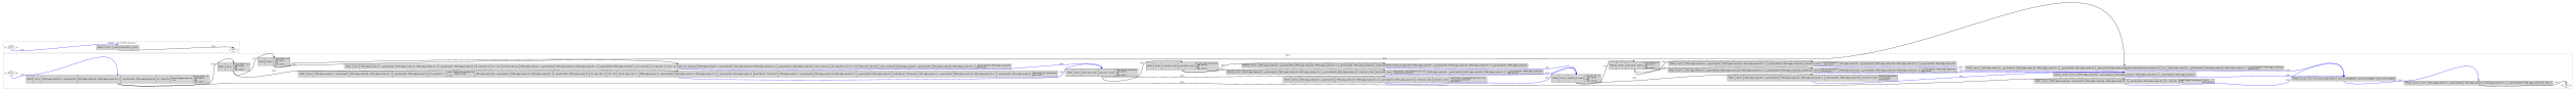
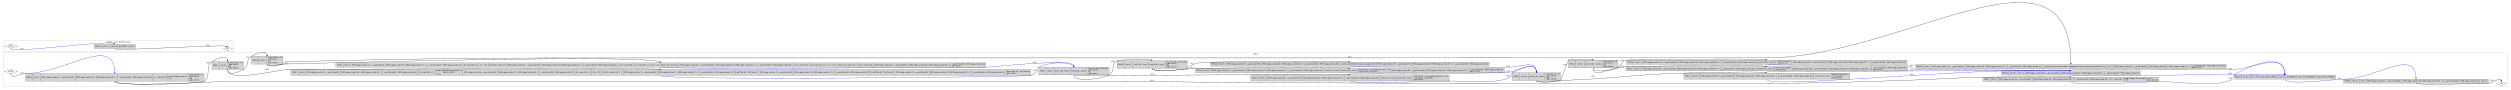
  digraph {
    rankdir=LR
    fontname=Inter
    node [fillcolor=lightgrey shape=record style=filled fontname=Inter]
    edge [constraint=true headport=n style="solid,bold" tailport=s fontname=Inter color=black weight=10]
    n1 [fillcolor=white label=ENTRY shape=Mdiamond]
    n2 [fillcolor=white label=EXIT shape=Mdiamond]
    n3 [label="{ FREQ:0 |\<bb\ 2\>:\l|PROF_edge_counter_63\ =\ __gcov0.main[0];\l|PROF_edge_counter_64\ =\ PROF_edge_counter_63\ +\ 1;\l|__gcov0.main[0]\ =\ PROF_edge_counter_64;\l|_8\ =\ *argv_7(D);\l|printf\ (\"Program\ name:\ %s\n\",\ _8);\l|if\ (argc_10(D)\ \<=\ 1)\l\ \ goto\ \<bb\ 3\>;\lelse\l\ \ goto\ \<bb\ 4\>;\l}"]
    n4 [label="{ FREQ:0 |\<bb\ 3\>:\l|PROF_edge_counter_65\ =\ __gcov0.main[1];\l|PROF_edge_counter_66\ =\ PROF_edge_counter_65\ +\ 1;\l|__gcov0.main[1]\ =\ PROF_edge_counter_66;\l|_11\ =\ *argv_7(D);\l|printf\ (\"Usage:\ %s\ .not\ input\n\",\ _11);\l|_13\ =\ 1;\lgoto\ \<bb\ 20\>;\l}"]
    n5 [label="{ FREQ:0 |\<bb\ 4\>:\l|if\ (argc_10(D)\ ==\ 2)\l\ \ goto\ \<bb\ 5\>;\lelse\l\ \ goto\ \<bb\ 6\>;\l}"]
    n6 [label="{ FREQ:0 |\<bb\ 20\>:\l|#\ _1\ =\ PHI\ \<_13(3),\ _15(8),\ _59(19)\>\l|num1\ =\{v\}\ \{CLOBBER\};\l|num2\ =\{v\}\ \{CLOBBER\};\l|num3\ =\{v\}\ \{CLOBBER\};\l}"]
    n7 [label="{ FREQ:0 |\<bb\ 5\>:\l|PROF_edge_counter_67\ =\ __gcov0.main[2];\l|PROF_edge_counter_68\ =\ PROF_edge_counter_67\ +\ 1;\l|__gcov0.main[2]\ =\ PROF_edge_counter_68;\l|_31\ =\ argc_10(D)\ +\ -1;\l|printf\ (\"Number\ of\ arguments:\ %d\nRead\ From\ File\n\",\ _31);\l|PROF_edge_counter_69\ =\ __gcov0.main[3];\l|PROF_edge_counter_70\ =\ PROF_edge_counter_69\ +\ 1;\l|__gcov0.main[3]\ =\ PROF_edge_counter_70;\l|_33\ =\ argv_7(D)\ +\ 4;\l|_34\ =\ *_33;\l|fptr_36\ =\ fopen\ (_34,\ \"r\");\l|PROF_edge_counter_71\ =\ __gcov0.main[4];\l|PROF_edge_counter_72\ =\ PROF_edge_counter_71\ +\ 1;\l|__gcov0.main[4]\ =\ PROF_edge_counter_72;\l|fscanf\ (fptr_36,\ \"%d\",\ &num1);\l|PROF_edge_counter_73\ =\ __gcov0.main[5];\l|PROF_edge_counter_74\ =\ PROF_edge_counter_73\ +\ 1;\l|__gcov0.main[5]\ =\ PROF_edge_counter_74;\l|fscanf\ (fptr_36,\ \"%d\",\ &num2);\l|PROF_edge_counter_75\ =\ __gcov0.main[6];\l|PROF_edge_counter_76\ =\ PROF_edge_counter_75\ +\ 1;\l|__gcov0.main[6]\ =\ PROF_edge_counter_76;\l|fscanf\ (fptr_36,\ \"%d\",\ &num3);\lgoto\ \<bb\ 9\>;\l}"]
    n8 [label="{ FREQ:0 |\<bb\ 6\>:\l|if\ (argc_10(D)\ ==\ 4)\l\ \ goto\ \<bb\ 7\>;\lelse\l\ \ goto\ \<bb\ 8\>;\l}"]
    n9 [label="{ FREQ:0 |\<bb\ 9\>:\l|num1.3_40\ =\ num1;\l|num2.4_41\ =\ num2;\l|if\ (num1.3_40\ \>\ num2.4_41)\l\ \ goto\ \<bb\ 10\>;\lelse\l\ \ goto\ \<bb\ 11\>;\l}"]
    n10 [label="{ FREQ:0 |\<bb\ 7\>:\l|PROF_edge_counter_77\ =\ __gcov0.main[7];\l|PROF_edge_counter_78\ =\ PROF_edge_counter_77\ +\ 1;\l|__gcov0.main[7]\ =\ PROF_edge_counter_78;\l|_16\ =\ argv_7(D)\ +\ 4;\l|_17\ =\ *_16;\l|num1.0_19\ =\ atoi\ (_17);\l|PROF_edge_counter_81\ =\ __gcov0.main[9];\l|PROF_edge_counter_82\ =\ PROF_edge_counter_81\ +\ 1;\l|__gcov0.main[9]\ =\ PROF_edge_counter_82;\l|num1\ =\ num1.0_19;\l|_21\ =\ argv_7(D)\ +\ 8;\l|_22\ =\ *_21;\l|num2.1_24\ =\ atoi\ (_22);\l|PROF_edge_counter_83\ =\ __gcov0.main[10];\l|PROF_edge_counter_84\ =\ PROF_edge_counter_83\ +\ 1;\l|__gcov0.main[10]\ =\ PROF_edge_counter_84;\l|num2\ =\ num2.1_24;\l|_26\ =\ argv_7(D)\ +\ 12;\l|_27\ =\ *_26;\l|num3.2_29\ =\ atoi\ (_27);\l|num3\ =\ num3.2_29;\l|PROF_edge_counter_85\ =\ __gcov0.main[11];\l|PROF_edge_counter_86\ =\ PROF_edge_counter_85\ +\ 1;\l|__gcov0.main[11]\ =\ PROF_edge_counter_86;\lgoto\ \<bb\ 9\>;\l}"]
    n11 [label="{ FREQ:0 |\<bb\ 8\>:\l|PROF_edge_counter_79\ =\ __gcov0.main[8];\l|PROF_edge_counter_80\ =\ PROF_edge_counter_79\ +\ 1;\l|__gcov0.main[8]\ =\ PROF_edge_counter_80;\l|__builtin_puts\ (&\"Invalid\ number\ of\ arguments.\ Please\ provide\ three\ numbers.\"[0]);\l|_15\ =\ 1;\l|PROF_edge_counter_87\ =\ __gcov0.main[12];\l|PROF_edge_counter_88\ =\ PROF_edge_counter_87\ +\ 1;\l|__gcov0.main[12]\ =\ PROF_edge_counter_88;\lgoto\ \<bb\ 20\>;\l}"]
    n12 [label="{ FREQ:0 |\<bb\ 10\>:\l|PROF_edge_counter_89\ =\ __gcov0.main[13];\l|PROF_edge_counter_90\ =\ PROF_edge_counter_89\ +\ 1;\l|__gcov0.main[13]\ =\ PROF_edge_counter_90;\l|num2.5_42\ =\ num2;\l|num1.6_43\ =\ num1;\l|printf\ (\"num1\ =\ %d\ is\ greater\ than\ num2\ =\ %d.\n\",\ num1.6_43,\ num2.5_42);\lgoto\ \<bb\ 14\>;\l}"]
    n13 [label="{ FREQ:0 |\<bb\ 11\>:\l|num1.7_45\ =\ num1;\l|num2.8_46\ =\ num2;\l|if\ (num1.7_45\ \<\ num2.8_46)\l\ \ goto\ \<bb\ 12\>;\lelse\l\ \ goto\ \<bb\ 13\>;\l}"]
    n14 [label="{ FREQ:0 |\<bb\ 14\>:\l|num3.11_51\ =\ num3;\l|if\ (num3.11_51\ \>\ 0)\l\ \ goto\ \<bb\ 15\>;\lelse\l\ \ goto\ \<bb\ 16\>;\l}"]
    n15 [label="{ FREQ:0 |\<bb\ 12\>:\l|PROF_edge_counter_91\ =\ __gcov0.main[14];\l|PROF_edge_counter_92\ =\ PROF_edge_counter_91\ +\ 1;\l|__gcov0.main[14]\ =\ PROF_edge_counter_92;\l|num2.9_47\ =\ num2;\l|num1.10_48\ =\ num1;\l|printf\ (\"num1\ =\ %d\ is\ less\ than\ num2\ =\ %d.\n\",\ num1.10_48,\ num2.9_47);\l|PROF_edge_counter_95\ =\ __gcov0.main[16];\l|PROF_edge_counter_96\ =\ PROF_edge_counter_95\ +\ 1;\l|__gcov0.main[16]\ =\ PROF_edge_counter_96;\lgoto\ \<bb\ 14\>;\l}"]
    n16 [label="{ FREQ:0 |\<bb\ 13\>:\l|PROF_edge_counter_93\ =\ __gcov0.main[15];\l|PROF_edge_counter_94\ =\ PROF_edge_counter_93\ +\ 1;\l|__gcov0.main[15]\ =\ PROF_edge_counter_94;\l|__builtin_puts\ (&\"Both\ numbers\ are\ equal.\"[0]);\l|PROF_edge_counter_97\ =\ __gcov0.main[17];\l|PROF_edge_counter_98\ =\ PROF_edge_counter_97\ +\ 1;\l|__gcov0.main[17]\ =\ PROF_edge_counter_98;\l}"]
    n17 [label="{ FREQ:0 |\<bb\ 15\>:\l|PROF_edge_counter_99\ =\ __gcov0.main[18];\l|PROF_edge_counter_100\ =\ PROF_edge_counter_99\ +\ 1;\l|__gcov0.main[18]\ =\ PROF_edge_counter_100;\l|num3.12_52\ =\ num3;\l|printf\ (\"%d\ is\ positive.\n\",\ num3.12_52);\lgoto\ \<bb\ 19\>;\l}"]
    n18 [label="{ FREQ:0 |\<bb\ 16\>:\l|num3.13_54\ =\ num3;\l|if\ (num3.13_54\ \<\ 0)\l\ \ goto\ \<bb\ 17\>;\lelse\l\ \ goto\ \<bb\ 18\>;\l}"]
    n19 [label="{ FREQ:0 |\<bb\ 19\>:\l|_59\ =\ 0;\l|PROF_edge_counter_109\ =\ __gcov0.main[23];\l|PROF_edge_counter_110\ =\ PROF_edge_counter_109\ +\ 1;\l|__gcov0.main[23]\ =\ PROF_edge_counter_110;\l}"]
    n20 [label="{ FREQ:0 |\<bb\ 17\>:\l|PROF_edge_counter_101\ =\ __gcov0.main[19];\l|PROF_edge_counter_102\ =\ PROF_edge_counter_101\ +\ 1;\l|__gcov0.main[19]\ =\ PROF_edge_counter_102;\l|num3.14_55\ =\ num3;\l|printf\ (\"%d\ is\ negative.\n\",\ num3.14_55);\l|PROF_edge_counter_105\ =\ __gcov0.main[21];\l|PROF_edge_counter_106\ =\ PROF_edge_counter_105\ +\ 1;\l|__gcov0.main[21]\ =\ PROF_edge_counter_106;\lgoto\ \<bb\ 19\>;\l}"]
    n21 [label="{ FREQ:0 |\<bb\ 18\>:\l|PROF_edge_counter_103\ =\ __gcov0.main[20];\l|PROF_edge_counter_104\ =\ PROF_edge_counter_103\ +\ 1;\l|__gcov0.main[20]\ =\ PROF_edge_counter_104;\l|num3.15_57\ =\ num3;\l|printf\ (\"%d\ is\ zero.\n\",\ num3.15_57);\l|PROF_edge_counter_107\ =\ __gcov0.main[22];\l|PROF_edge_counter_108\ =\ PROF_edge_counter_107\ +\ 1;\l|__gcov0.main[22]\ =\ PROF_edge_counter_108;\l}"]
    n22 [label="{ FREQ:0 |\<bb\ 21\>:\l|\<L21\>:\l|PROF_edge_counter_111\ =\ __gcov0.main[24];\l|PROF_edge_counter_112\ =\ PROF_edge_counter_111\ +\ 1;\l|__gcov0.main[24]\ =\ PROF_edge_counter_112;\l|return\ _1;\l}"]
    n23 [fillcolor=white label=ENTRY shape=Mdiamond]
    n24 [fillcolor=white label=EXIT shape=Mdiamond]
    n25 [label="{ FREQ:0 |\<bb\ 2\>:\l|__gcov_init\ (&*LPBX0);\l|return;\l}"]
    subgraph cluster_1 {
      color=black
      label="main ()"
      style=dashed
      n1
      n2
      n3
      n4
      n5
      n6
      n7
      n8
      n9
      n10
      n11
      n12
      n13
      n14
      n15
      n16
      n17
      n18
      n19
      n20
      n21
      n22
    }
    subgraph cluster_2 {
      color=black
-     label="_GLOBAL__sub_I_65535_0_provide ()"
+     label="_GLOBAL__sub_I_65535_0_main ()"
      style=dashed
      n23
      n24
      n25
    }
    n1 -> n2 [style=invis color="" weight=""]
    n1 -> n3 [color=blue label="[0%]" weight=100]
    n3 -> n4 [label="[0%]"]
    n3 -> n5 [label="[0%]"]
    n4 -> n6 [color=blue label="[0%]" weight=100]
    n5 -> n7 [label="[0%]"]
    n5 -> n8 [label="[0%]"]
    n6 -> n22 [color=blue label="[0%]" weight=100]
    n7 -> n9 [color=blue label="[0%]" weight=100]
    n8 -> n10 [label="[0%]"]
    n8 -> n11 [label="[0%]"]
    n9 -> n12 [label="[0%]"]
    n9 -> n13 [label="[0%]"]
    n10 -> n9 [color=blue label="[0%]" weight=100]
    n11 -> n6 [color=blue label="[0%]" weight=100]
    n12 -> n14 [color=blue label="[0%]" weight=100]
    n13 -> n15 [label="[0%]"]
    n13 -> n16 [label="[0%]"]
    n14 -> n17 [label="[0%]"]
    n14 -> n18 [label="[0%]"]
    n15 -> n14 [color=blue label="[0%]" weight=100]
    n16 -> n14 [color=blue label="[0%]" weight=100]
    n17 -> n19 [color=blue label="[0%]" weight=100]
    n18 -> n20 [label="[0%]"]
    n18 -> n21 [label="[0%]"]
    n19 -> n6 [color=blue label="[0%]" weight=100]
    n20 -> n19 [color=blue label="[0%]" weight=100]
    n21 -> n19 [color=blue label="[0%]" weight=100]
    n22 -> n2 [label="[0%]"]
    n23 -> n24 [style=invis color="" weight=""]
    n23 -> n25 [color=blue label="[0%]" weight=100]
    n25 -> n24 [label="[0%]"]
  }
